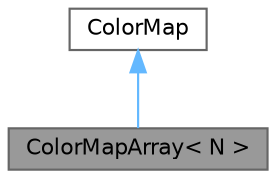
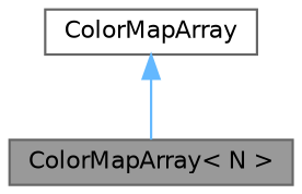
  digraph {
    node [color=gray40 fontname=Helvetica fontsize=10 shape=box style=filled]
    n1 [fillcolor=grey60 fontcolor=black height=0.2 label="ColorMapArray\< N \>" width=0.4]
-   n2 [fillcolor=white height=0.2 label=ColorMap width=0.4]
+   n2 [fillcolor=white height=0.2 label=ColorMapArray width=0.4]
    n2 -> n1 [color=steelblue1 dir=back fontname=Helvetica fontsize=10 labelfontname=Helvetica labelfontsize=10 style=solid]
  }
